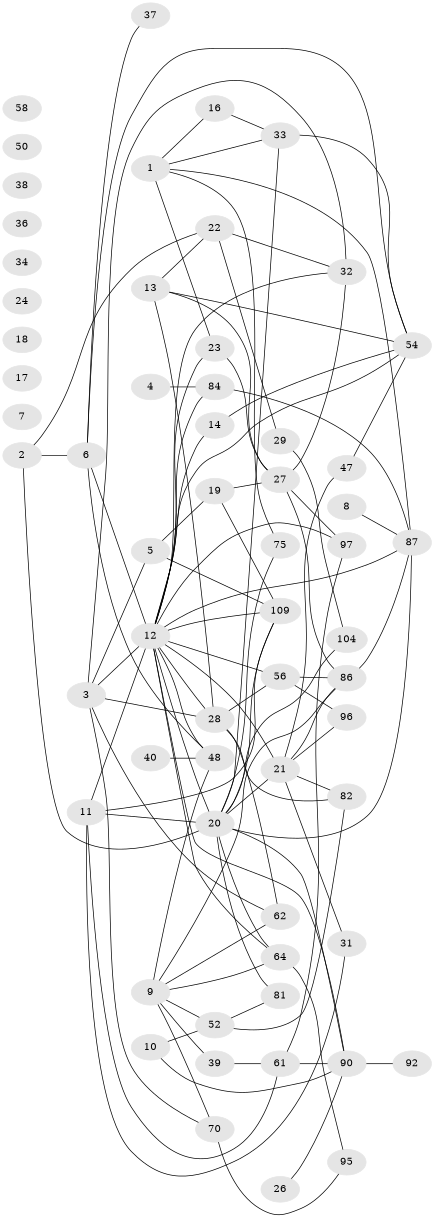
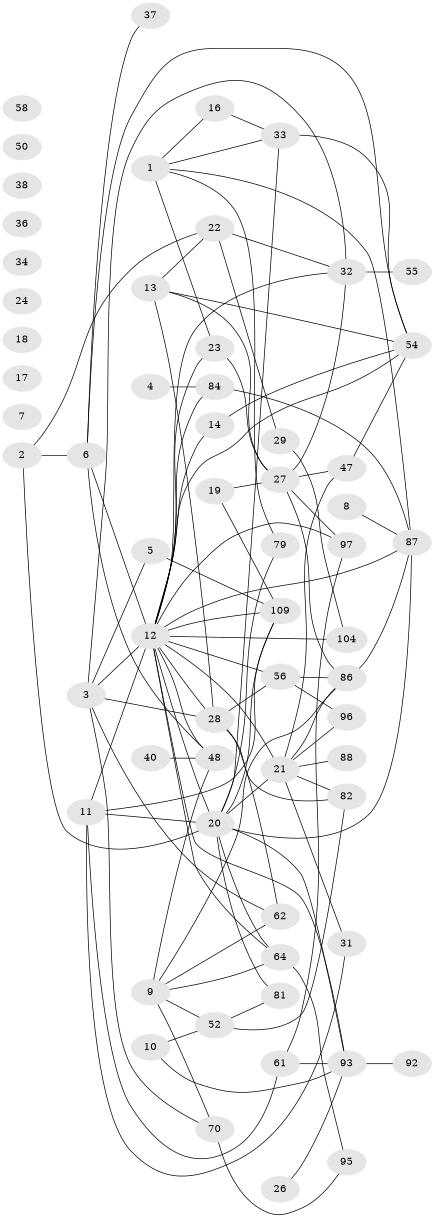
  graph {
    rankdir=LR
    node [color=gray90 style=filled]
    1 [super="+42"]
    16 [super="+61"]
    23 [super="+43"]
    33 [super="+49"]
-   79 [label=75]
+   79
    87 [super="+106"]
    9 [super="+99+104"]
    62
    n9 [label=70 super="+108"]
    48 [super="+89"]
-   39
    52 [super="+91"]
    64
    86 [super="+105"]
    27 [super="+110+44"]
    54 [super="+119"]
    6 [super="+51+114"]
    12 [super="+80+94+68+60"]
    37
    2
    20 [super="+128+75+57"]
    22 [super="+115+85"]
    109 [super="+117"]
-   90 [super="+98"]
+   90 [super="+98" label=93]
    21 [super="+71"]
    81
    32 [super="+53"]
    29
    3 [super="+63+83"]
    5 [super="+69+25+15"]
    28 [super="+112"]
    19 [super="+41"]
    84
    14
    56 [super="+58"]
    97 [super="+103"]
    n37 [label=104]
    82
+   55
    95
    4
    7 [super="+46"]
    8
    n44 [label=61 super="+127"]
    10 [super="+78"]
    92
    11
    31
    47 [super="+76"]
+   88
    96
    13 [super="+93"]
    17
    18
    24
    26
    34
    36
    38
    40 [super="+65"]
    50
    n62 [label=58]
    1 -- 16
    1 -- 23
    1 -- 33
    1 -- 79
    1 -- 87
    16 -- 33
    23 -- 27
    33 -- 54
    9 -- 62
    9 -- n9
    9 -- 48
-   9 -- 39
    9 -- 52
    9 -- 64
    9 -- 86
    n9 -- 95
-   39 -- n44
    52 -- 81
    52 -- 82
    64 -- 95
    86 -- 87
    27 -- 86
    27 -- 32
    27 -- 97
+   27 -- 47
    6 -- 48
    6 -- 54
    6 -- 12
    6 -- 37
    12 -- 23 [weight=2]
    12 -- 87
    12 -- 48 [weight=2]
    12 -- 64
    12 -- 54
    12 -- 20
    12 -- 109
    12 -- 90
    12 -- 21 [weight=2]
    12 -- 32
    12 -- 28
    12 -- 84
    12 -- 14
    12 -- 56
    12 -- 97
-   20 -- n37
+   12 -- n37
    2 -- 6
    2 -- 20
    2 -- 22
    20 -- 33
    20 -- 79
    20 -- 87
    20 -- 64
    20 -- 109
    20 -- 90
    20 -- 21
    20 -- 81
    22 -- 32
    22 -- 29
    90 -- 92
    21 -- 86
    21 -- 82
    21 -- 31
    21 -- 47
+   21 -- 88
    21 -- 96
+   32 -- 55
    29 -- n37
    3 -- 62
    3 -- n9
    3 -- 12
    3 -- 32
    3 -- 5
    3 -- 28
    5 -- 109
-   5 -- 19
    28 -- 62
    28 -- 56
    28 -- 82
    19 -- 27 [weight=2]
    19 -- 109
    84 -- 87
    14 -- 54
    56 -- 86
    56 -- 96
    4 -- 84
    8 -- 87
    n44 -- 90
    n44 -- 97
    10 -- 52
    10 -- 90
    11 -- 12
    11 -- 20
    11 -- 109
    11 -- n44
    11 -- 31
    47 -- 54
    13 -- 27
    13 -- 54
    13 -- 22
    13 -- 28
    26 -- 90
    40 -- 48
  }
